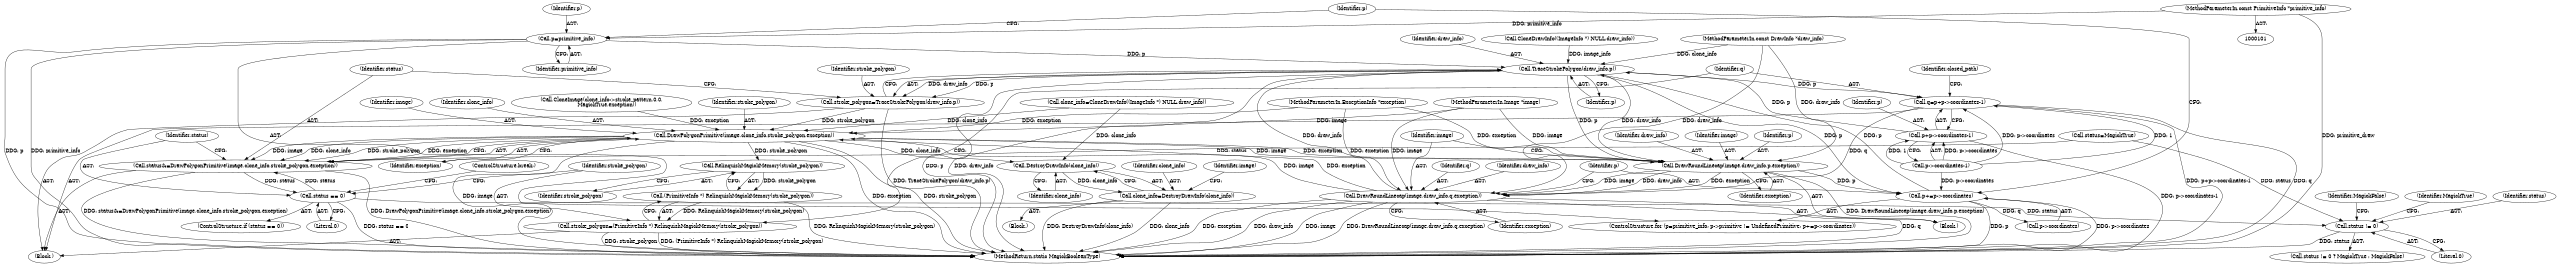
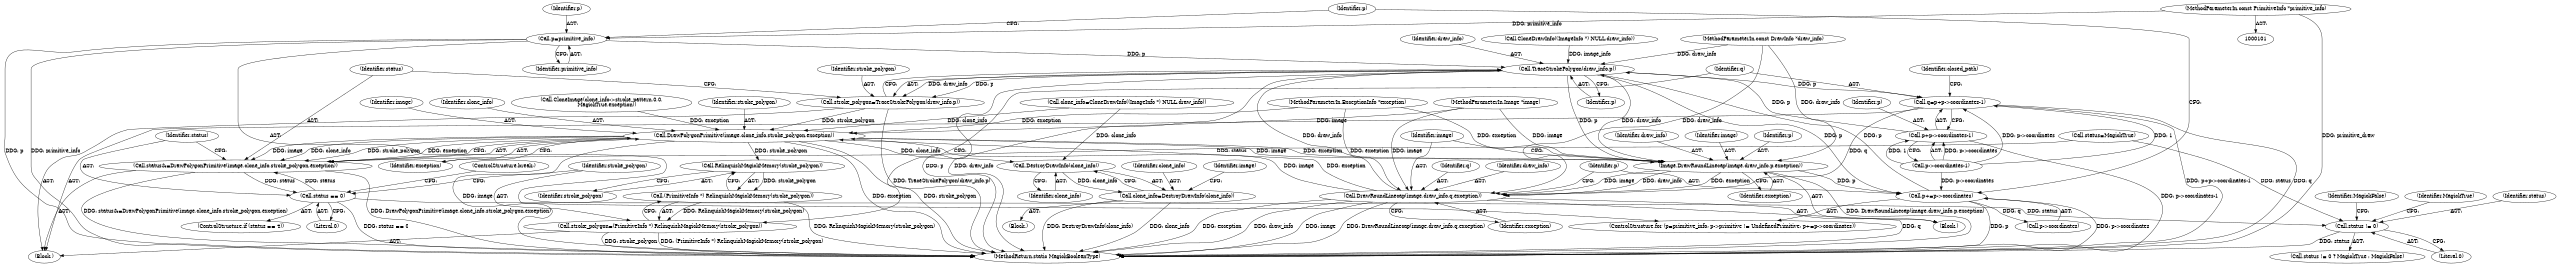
  digraph {
    n1 [label="(MethodParameterIn,const PrimitiveInfo *primitive_info)"]
    n2 [label="(Call,p=primitive_info)"]
    n3 [label="(MethodReturn,static MagickBooleanType)"]
    1000101
    n5 [label="(Call,TraceStrokePolygon(draw_info,p))"]
    n6 [label="(ControlStructure,for (p=primitive_info; p->primitive != UndefinedPrimitive; p+=p->coordinates))"]
    n7 [label="(Identifier,primitive_info)"]
    n8 [label="(Call,p+=p->coordinates)"]
    n9 [label="(Call,stroke_polygon=TraceStrokePolygon(draw_info,p))"]
-   n10 [label="(Call,DrawRoundLinecap(image,draw_info,p,exception))"]
+   n10 [label="(Image,DrawRoundLinecap(image,draw_info,p,exception))"]
    n11 [label="(Call,q=p+p->coordinates-1)"]
    n12 [label="(Identifier,p)"]
    n13 [label="(Call,p->coordinates)"]
    n14 [label="(Call,DrawPolygonPrimitive(image,clone_info,stroke_polygon,exception))"]
    n15 [label="(Block,)"]
    n16 [label="(Call,DrawRoundLinecap(image,draw_info,q,exception))"]
    n17 [label="(Identifier,exception)"]
    n18 [label="(Block,)"]
    n19 [label="(Call,p+p->coordinates-1)"]
    n20 [label="(Call,p->coordinates-1)"]
    n21 [label="(Call,status&=DrawPolygonPrimitive(image,clone_info,stroke_polygon,exception))"]
    n22 [label="(Call,RelinquishMagickMemory(stroke_polygon))"]
    n23 [label="(Call,DestroyDrawInfo(clone_info))"]
    n24 [label="(Identifier,exception)"]
    n25 [label="(Call,status == 0)"]
    n26 [label="(Call,(PrimitiveInfo *) RelinquishMagickMemory(stroke_polygon))"]
    n27 [label="(Identifier,stroke_polygon)"]
    n28 [label="(Call,clone_info=DestroyDrawInfo(clone_info))"]
    n29 [label="(Identifier,clone_info)"]
    n30 [label="(Call,status != 0)"]
-   n31 [label="(ControlStructure,if (status == 0))"]
+   n31 [label="(ControlStructure,if (status == 4))"]
    n32 [label="(Literal,0)"]
    n33 [label="(Literal,0)"]
    n34 [label="(Call,status != 0 ? MagickTrue : MagickFalse)"]
    n35 [label="(Call,stroke_polygon=(PrimitiveInfo *) RelinquishMagickMemory(stroke_polygon))"]
    n36 [label="(Identifier,exception)"]
    n37 [label="(Block,)"]
    n38 [label="(Identifier,draw_info)"]
    n39 [label="(Identifier,image)"]
    n40 [label="(Identifier,MagickFalse)"]
    n41 [label="(Identifier,clone_info)"]
    n42 [label="(Identifier,MagickTrue)"]
    n43 [label="(Identifier,clone_info)"]
    n44 [label="(Call,CloneImage(clone_info->stroke_pattern,0,0,\n       MagickTrue,exception))"]
    n45 [label="(Call,status=MagickTrue)"]
    n46 [label="(Identifier,draw_info)"]
    n47 [label="(Identifier,stroke_polygon)"]
    n48 [label="(Identifier,q)"]
    n49 [label="(Identifier,image)"]
    n50 [label="(Identifier,stroke_polygon)"]
    n51 [label="(Identifier,p)"]
    n52 [label="(Identifier,draw_info)"]
    n53 [label="(Identifier,p)"]
    n54 [label="(Identifier,image)"]
    n55 [label="(Identifier,status)"]
    n56 [label="(Identifier,stroke_polygon)"]
    n57 [label="(Identifier,closed_path)"]
    n58 [label="(Identifier,image)"]
    n59 [label="(Identifier,p)"]
    n60 [label="(Call,clone_info=CloneDrawInfo((ImageInfo *) NULL,draw_info))"]
    n61 [label="(Call,CloneDrawInfo((ImageInfo *) NULL,draw_info))"]
    n62 [label="(MethodParameterIn,const DrawInfo *draw_info)"]
    n63 [label="(MethodParameterIn,Image *image)"]
    n64 [label="(ControlStructure,break;)"]
    n65 [label="(Identifier,p)"]
    n66 [label="(Identifier,status)"]
    n67 [label="(Identifier,status)"]
    n68 [label="(MethodParameterIn,ExceptionInfo *exception)"]
    n69 [label="(Identifier,p)"]
    n70 [label="(Identifier,q)"]
    n1 -> n2 [label="DDG: primitive_info"]
    n1 -> n3 [label="DDG: primitive_draw"]
    n1 -> 1000101 [label="AST: "]
    n2 -> n3 [label="DDG: primitive_info"]
    n2 -> n3 [label="DDG: p"]
    n2 -> n5 [label="DDG: p"]
    n2 -> n6 [label="AST: "]
    n2 -> n7 [label="CFG: "]
    n5 -> n3 [label="DDG: p"]
    n5 -> n3 [label="DDG: draw_info"]
    n5 -> n8 [label="DDG: p"]
    n5 -> n9 [label="AST: "]
    n5 -> n9 [label="DDG: draw_info"]
    n5 -> n9 [label="DDG: p"]
    n5 -> n10 [label="DDG: draw_info"]
    n5 -> n10 [label="DDG: p"]
    n5 -> n11 [label="DDG: p"]
    n5 -> n12 [label="CFG: "]
    n7 -> n2 [label="AST: "]
    n8 -> n3 [label="DDG: p->coordinates"]
    n8 -> n3 [label="DDG: p"]
    n8 -> n5 [label="DDG: p"]
    n8 -> n6 [label="AST: "]
    n8 -> n13 [label="DDG: q"]
    n9 -> n3 [label="DDG: TraceStrokePolygon(draw_info,p)"]
    n9 -> n5 [label="CFG: "]
    n9 -> n14 [label="DDG: stroke_polygon"]
    n9 -> n15 [label="AST: "]
    n10 -> n3 [label="DDG: DrawRoundLinecap(image,draw_info,p,exception)"]
    n10 -> n8 [label="DDG: p"]
    n10 -> n16 [label="DDG: image"]
    n10 -> n16 [label="DDG: draw_info"]
    n10 -> n16 [label="DDG: exception"]
    n10 -> n17 [label="CFG: "]
    n10 -> n18 [label="AST: "]
    n11 -> n3 [label="DDG: p+p->coordinates-1"]
    n11 -> n3 [label="DDG: q"]
    n11 -> n15 [label="AST: "]
    n11 -> n16 [label="DDG: q"]
    n11 -> n19 [label="CFG: "]
    n12 -> n5 [label="AST: "]
    n13 -> n8 [label="AST: "]
    n14 -> n3 [label="DDG: exception"]
    n14 -> n3 [label="DDG: stroke_polygon"]
    n14 -> n3 [label="DDG: image"]
    n14 -> n10 [label="DDG: image"]
    n14 -> n10 [label="DDG: exception"]
    n14 -> n21 [label="AST: "]
    n14 -> n21 [label="DDG: image"]
    n14 -> n21 [label="DDG: clone_info"]
    n14 -> n21 [label="DDG: stroke_polygon"]
    n14 -> n21 [label="DDG: exception"]
    n14 -> n22 [label="DDG: stroke_polygon"]
    n14 -> n23 [label="DDG: clone_info"]
    n14 -> n24 [label="CFG: "]
    n16 -> n3 [label="DDG: q"]
    n16 -> n3 [label="DDG: exception"]
    n16 -> n3 [label="DDG: draw_info"]
    n16 -> n3 [label="DDG: image"]
    n16 -> n3 [label="DDG: DrawRoundLinecap(image,draw_info,q,exception)"]
    n16 -> n5 [label="DDG: draw_info"]
    n16 -> n14 [label="DDG: image"]
    n16 -> n14 [label="DDG: exception"]
    n16 -> n18 [label="AST: "]
    n16 -> n36 [label="CFG: "]
    n17 -> n10 [label="AST: "]
    n19 -> n3 [label="DDG: p->coordinates-1"]
    n19 -> n5 [label="DDG: p"]
    n19 -> n11 [label="AST: "]
    n19 -> n20 [label="CFG: "]
    n20 -> n8 [label="DDG: p->coordinates"]
    n20 -> n11 [label="DDG: p->coordinates"]
    n20 -> n11 [label="DDG: 1"]
    n20 -> n19 [label="AST: "]
    n20 -> n19 [label="DDG: p->coordinates"]
    n20 -> n19 [label="DDG: 1"]
    n21 -> n3 [label="DDG: DrawPolygonPrimitive(image,clone_info,stroke_polygon,exception)"]
    n21 -> n3 [label="DDG: status&=DrawPolygonPrimitive(image,clone_info,stroke_polygon,exception)"]
    n21 -> n14 [label="CFG: "]
    n21 -> n15 [label="AST: "]
    n21 -> n25 [label="DDG: status"]
    n22 -> n26 [label="AST: "]
    n22 -> n26 [label="DDG: stroke_polygon"]
    n22 -> n27 [label="CFG: "]
    n23 -> n28 [label="AST: "]
    n23 -> n28 [label="DDG: clone_info"]
    n23 -> n29 [label="CFG: "]
    n24 -> n14 [label="AST: "]
    n25 -> n3 [label="DDG: status == 0"]
    n25 -> n21 [label="DDG: status"]
    n25 -> n30 [label="DDG: status"]
    n25 -> n31 [label="AST: "]
    n25 -> n32 [label="CFG: "]
    n26 -> n3 [label="DDG: RelinquishMagickMemory(stroke_polygon)"]
    n26 -> n22 [label="CFG: "]
    n26 -> n35 [label="AST: "]
    n26 -> n35 [label="DDG: RelinquishMagickMemory(stroke_polygon)"]
    n27 -> n22 [label="AST: "]
    n28 -> n3 [label="DDG: clone_info"]
    n28 -> n3 [label="DDG: DestroyDrawInfo(clone_info)"]
    n28 -> n23 [label="CFG: "]
    n28 -> n37 [label="AST: "]
    n29 -> n23 [label="AST: "]
    n30 -> n3 [label="DDG: status"]
    n30 -> n33 [label="CFG: "]
    n30 -> n34 [label="AST: "]
    n32 -> n25 [label="AST: "]
    n33 -> n30 [label="AST: "]
    n35 -> n3 [label="DDG: (PrimitiveInfo *) RelinquishMagickMemory(stroke_polygon)"]
    n35 -> n3 [label="DDG: stroke_polygon"]
    n35 -> n15 [label="AST: "]
    n35 -> n26 [label="CFG: "]
    n36 -> n16 [label="AST: "]
    n38 -> n10 [label="AST: "]
    n39 -> n14 [label="AST: "]
    n40 -> n30 [label="CFG: "]
    n41 -> n14 [label="AST: "]
    n42 -> n30 [label="CFG: "]
    n43 -> n28 [label="AST: "]
    n44 -> n14 [label="DDG: exception"]
    n45 -> n21 [label="DDG: status"]
    n45 -> n30 [label="DDG: status"]
    n46 -> n5 [label="AST: "]
    n47 -> n14 [label="AST: "]
    n48 -> n16 [label="AST: "]
    n49 -> n10 [label="AST: "]
    n50 -> n9 [label="AST: "]
    n51 -> n10 [label="AST: "]
    n52 -> n16 [label="AST: "]
    n53 -> n2 [label="CFG: "]
    n53 -> n8 [label="CFG: "]
    n54 -> n10 [label="CFG: "]
    n54 -> n16 [label="AST: "]
    n55 -> n30 [label="AST: "]
    n56 -> n25 [label="CFG: "]
    n56 -> n35 [label="AST: "]
    n57 -> n11 [label="CFG: "]
    n58 -> n28 [label="CFG: "]
    n59 -> n8 [label="AST: "]
    n59 -> n16 [label="CFG: "]
    n60 -> n14 [label="DDG: clone_info"]
    n60 -> n23 [label="DDG: clone_info"]
    n61 -> n5 [label="DDG: image_info"]
-   n62 -> n5 [label="DDG: clone_info"]
+   n62 -> n5 [label="DDG: draw_info"]
    n62 -> n10 [label="DDG: draw_info"]
    n62 -> n16 [label="DDG: draw_info"]
    n63 -> n10 [label="DDG: image"]
    n63 -> n14 [label="DDG: image"]
    n63 -> n16 [label="DDG: image"]
    n64 -> n25 [label="CFG: "]
    n65 -> n19 [label="AST: "]
    n66 -> n21 [label="CFG: "]
    n66 -> n25 [label="AST: "]
    n67 -> n9 [label="CFG: "]
    n67 -> n21 [label="AST: "]
    n68 -> n10 [label="DDG: exception"]
    n68 -> n14 [label="DDG: exception"]
    n68 -> n16 [label="DDG: exception"]
    n69 -> n2 [label="AST: "]
    n70 -> n11 [label="AST: "]
    n70 -> n35 [label="CFG: "]
  }
